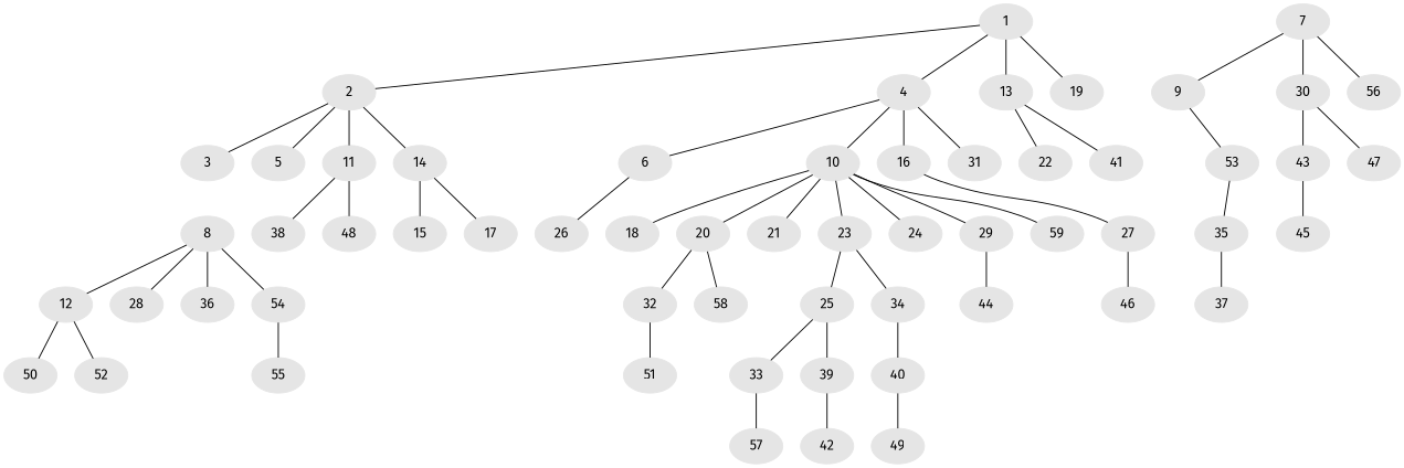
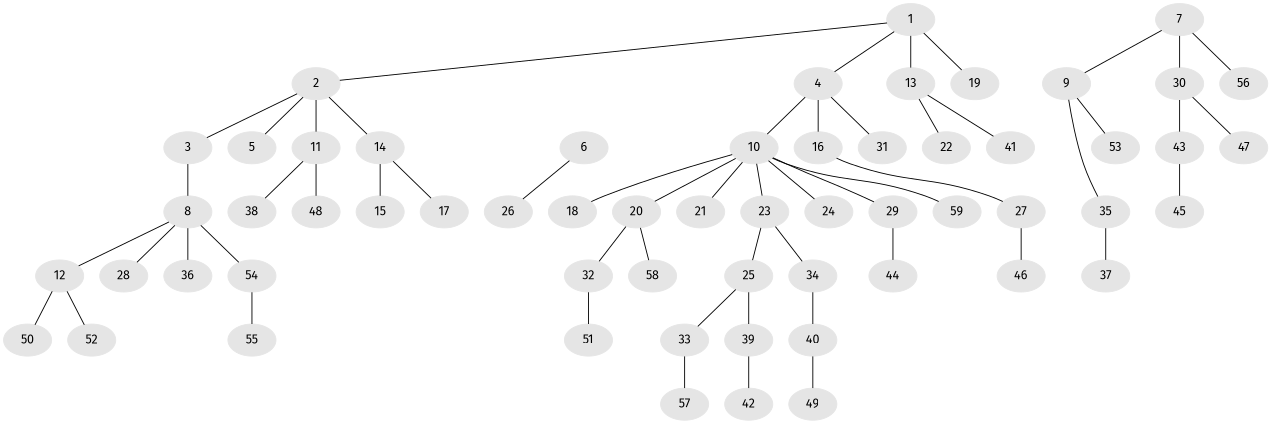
  graph {
    fontname="Fira Sans"
    node [color=gray90 fontname="Fira Sans" style=filled]
    edge [fontname="Fira Sans" weight=1.0]
    1
    2
    4
    13
    19
    3
    5
    11
    14
    6
    10
    16
    31
    7
    9
    30
    56
    22
    41
    8
    38
    48
    15
    17
    12
    28
    36
    54
    26
    18
    20
    21
    23
    24
    29
    59
    27
    35
    53
    43
    47
    50
    52
    55
    37
    32
    58
    25
    34
    46
    44
    51
    33
    39
    40
    57
    42
    45
    49
    1 -- 2
    1 -- 4
    1 -- 13
    1 -- 19 [weight=2.0]
    2 -- 3
    2 -- 5
    2 -- 11
    2 -- 14
-   4 -- 6
    4 -- 10
    4 -- 16
    4 -- 31
    13 -- 22
    13 -- 41
+   3 -- 8
    11 -- 38
    11 -- 48
    14 -- 15
    14 -- 17
    6 -- 26
    10 -- 18
    10 -- 20
    10 -- 21
    10 -- 23
    10 -- 24
    10 -- 29
    10 -- 59
    16 -- 27
    7 -- 9
    7 -- 30
    7 -- 56
-   53 -- 35 [weight=3.0]
+   9 -- 35 [weight=3.0]
    9 -- 53
    30 -- 43
    30 -- 47
    8 -- 12
    8 -- 28
    8 -- 36 [weight=2.0]
    8 -- 54
    12 -- 50
    12 -- 52
    54 -- 55
    20 -- 32
    20 -- 58
    23 -- 25
    23 -- 34
    29 -- 44 [weight=2.0]
    27 -- 46
    35 -- 37
    43 -- 45
    32 -- 51
    25 -- 33
    25 -- 39
    34 -- 40
    33 -- 57
    39 -- 42
    40 -- 49
  }
